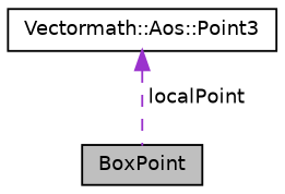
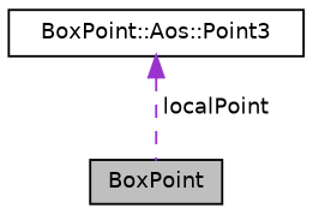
  digraph {
    node [color=black fontname=Helvetica fontsize=10 shape=record style=filled]
    n1 [fillcolor=grey75 fontcolor=black height=0.2 label=BoxPoint width=0.4]
-   n2 [fillcolor=white height=0.2 label="Vectormath::Aos::Point3" width=0.4]
+   n2 [fillcolor=white height=0.2 label="BoxPoint::Aos::Point3" width=0.4]
    n2 -> n1 [color=darkorchid3 dir=back fontname=Helvetica fontsize=10 label=" localPoint" labelfontname=Helvetica labelfontsize=10 style=dashed]
  }
